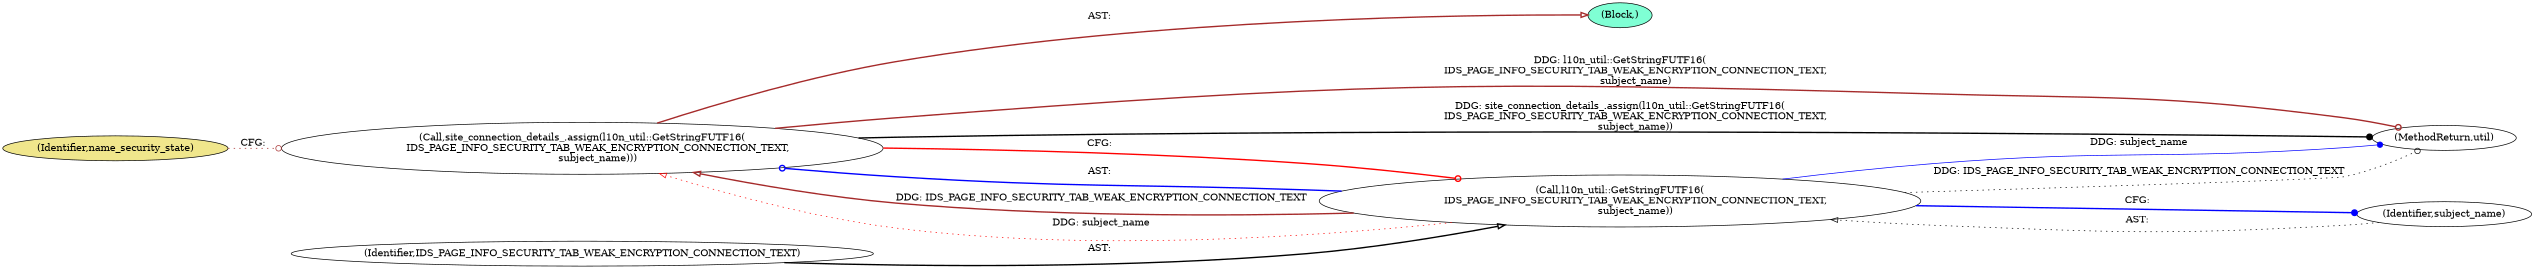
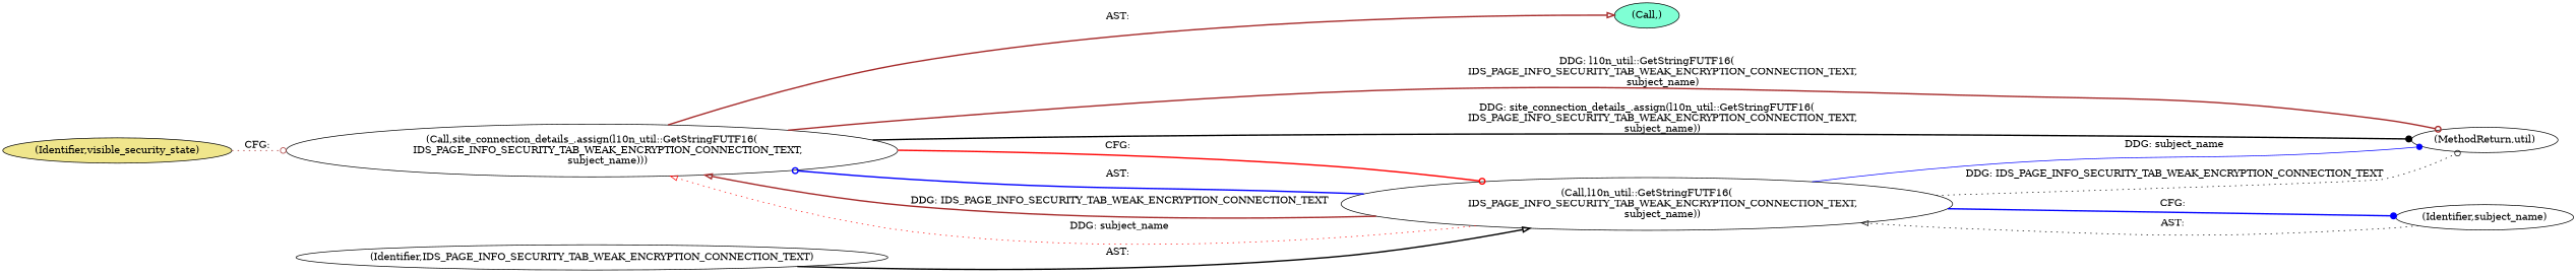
  digraph {
    rankdir=LR
    node [fillcolor=white style=filled]
    edge [arrowhead=odot color=brown style=bold]
    n1 [label="(Call,site_connection_details_.assign(l10n_util::GetStringFUTF16(\n          IDS_PAGE_INFO_SECURITY_TAB_WEAK_ENCRYPTION_CONNECTION_TEXT,\n          subject_name)))"]
    n2 [label="(Call,l10n_util::GetStringFUTF16(\n          IDS_PAGE_INFO_SECURITY_TAB_WEAK_ENCRYPTION_CONNECTION_TEXT,\n          subject_name))"]
-   n3 [fillcolor=aquamarine label="(Block,)"]
+   n3 [fillcolor=aquamarine label="(Call,)"]
    n4 [label="(MethodReturn,util)"]
    n5 [label="(Identifier,subject_name)"]
-   n6 [fillcolor=khaki label="(Identifier,name_security_state)"]
+   n6 [fillcolor=khaki label="(Identifier,visible_security_state)"]
    n7 [label="(Identifier,IDS_PAGE_INFO_SECURITY_TAB_WEAK_ENCRYPTION_CONNECTION_TEXT)"]
    n1 -> n2 [color=red label="CFG: "]
    n1 -> n3 [arrowhead=onormal label="AST: "]
    n1 -> n4 [label="DDG: l10n_util::GetStringFUTF16(\n          IDS_PAGE_INFO_SECURITY_TAB_WEAK_ENCRYPTION_CONNECTION_TEXT,\n          subject_name)"]
    n1 -> n4 [arrowhead=dot color=black label="DDG: site_connection_details_.assign(l10n_util::GetStringFUTF16(\n          IDS_PAGE_INFO_SECURITY_TAB_WEAK_ENCRYPTION_CONNECTION_TEXT,\n          subject_name))"]
    n2 -> n1 [color=blue label="AST: "]
    n2 -> n1 [arrowhead=onormal label="DDG: IDS_PAGE_INFO_SECURITY_TAB_WEAK_ENCRYPTION_CONNECTION_TEXT"]
    n2 -> n1 [arrowhead=onormal color=red label="DDG: subject_name" style=dotted]
    n2 -> n4 [arrowhead=dot color=blue label="DDG: subject_name" style=solid]
    n2 -> n4 [color=black label="DDG: IDS_PAGE_INFO_SECURITY_TAB_WEAK_ENCRYPTION_CONNECTION_TEXT" style=dotted]
    n2 -> n5 [arrowhead=dot color=blue label="CFG: "]
    n5 -> n2 [arrowhead=onormal color=black label="AST: " style=dotted]
    n6 -> n1 [label="CFG: " style=dotted]
    n7 -> n2 [arrowhead=onormal color=black label="AST: "]
  }
